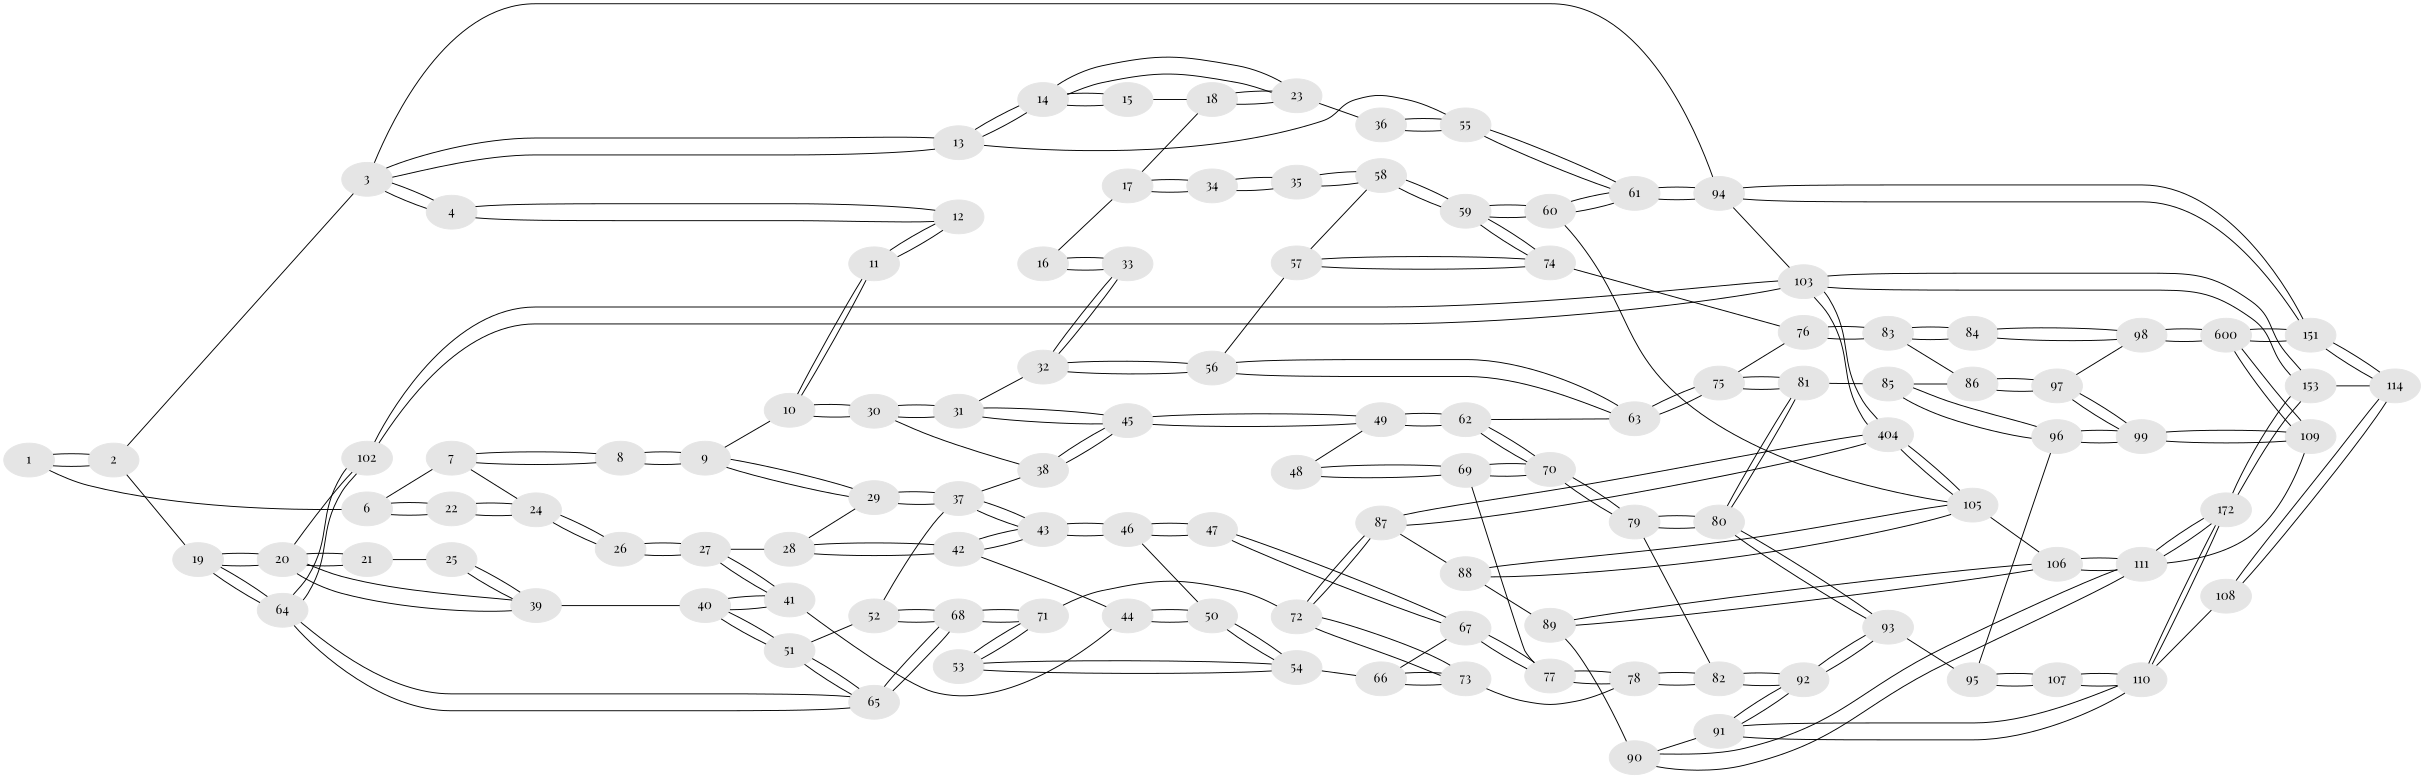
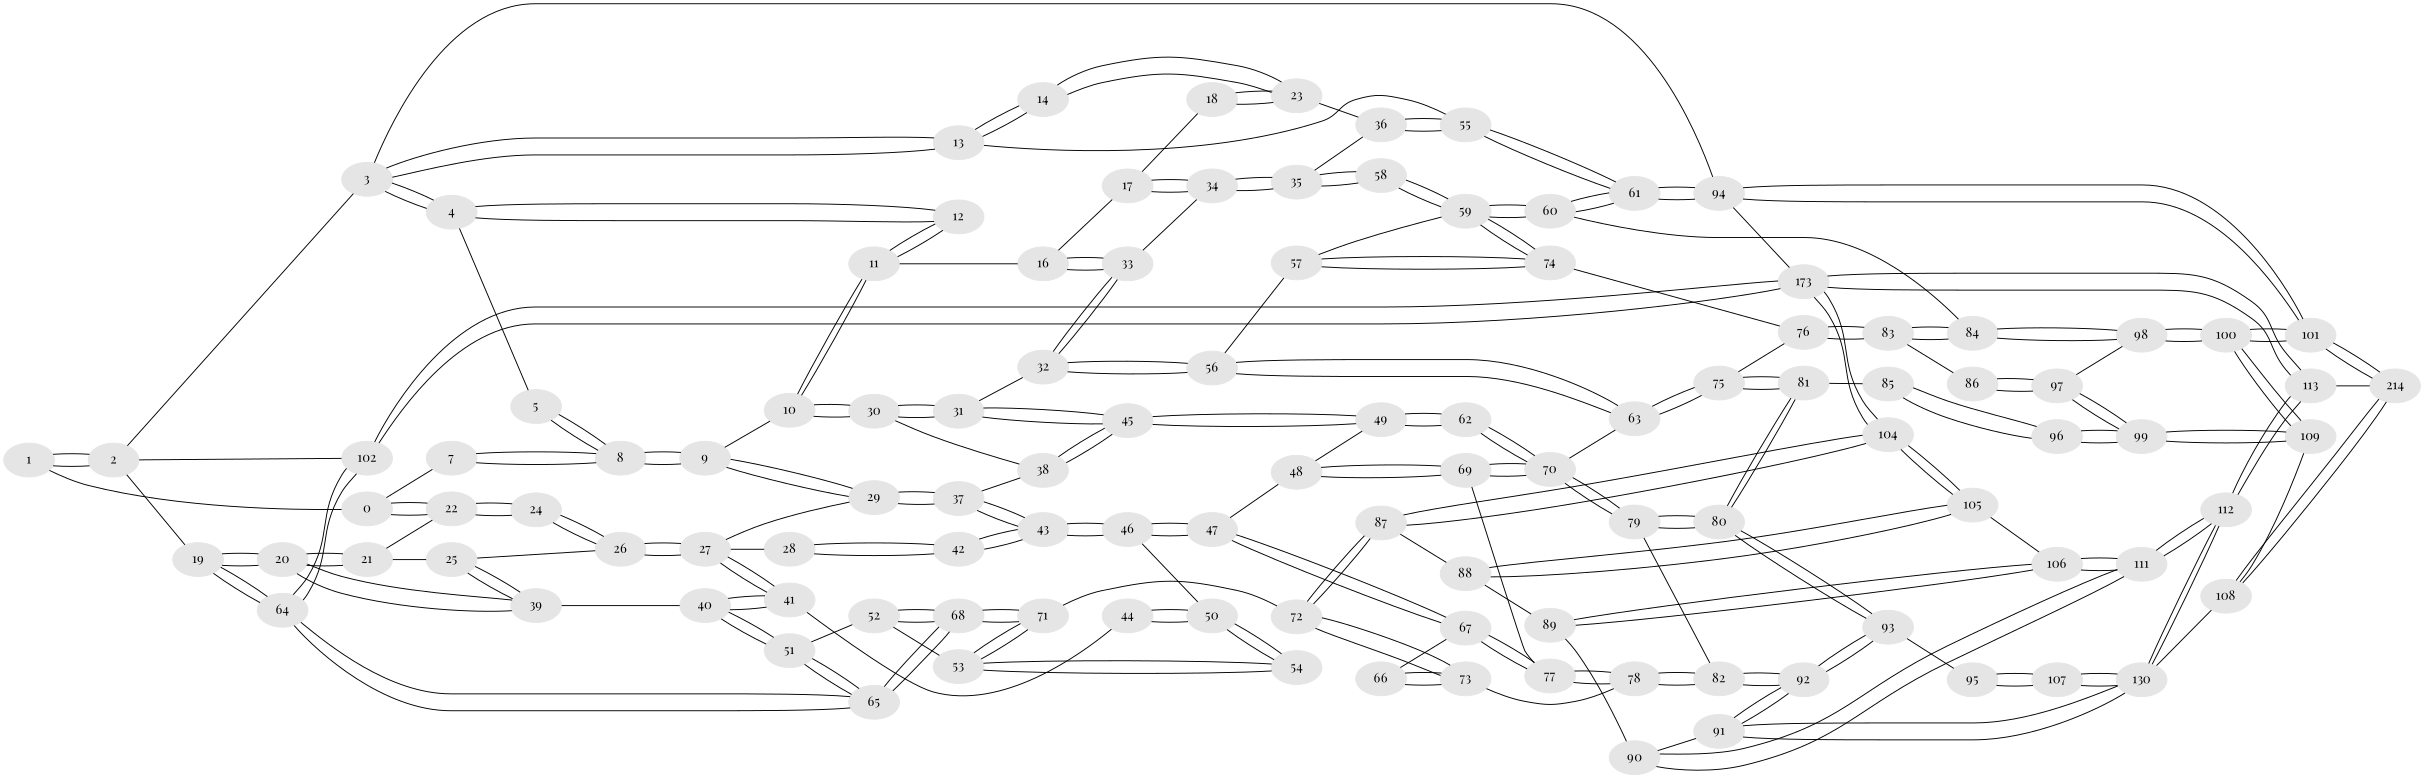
  graph {
    fontname="Playfair Display"
    rankdir=LR
    node [color=gray90 fontname="Playfair Display" style=filled]
    edge [fontname="Playfair Display"]
    1
    2
-   6
+   6 [label=0]
    3
    19
    102
    7
    22
    4
    13
    94
    20
    64
-   103
+   103 [label=173]
+   5
    12
    14
    55
-   101 [label=151]
+   101
    8
    9
    24
    26
    10
    29
    11
    30
    37
    16
    31
    38
    17
    33
-   15
    23
    61
    18
    36
    34
    35
    21
    39
    65
    25
    40
    27
    28
    41
    42
    44
    43
    32
    45
    56
    49
    57
    63
    58
    59
    46
    51
    52
    50
    47
    54
    62
    48
    67
    69
    77
    70
    66
    53
    68
    71
    72
    73
    74
    75
    76
    60
    84
    98
    79
    81
    78
    82
    80
    87
    88
-   104 [label=404]
+   104
    83
    85
    86
    92
    93
    95
    96
    97
-   100 [label=600]
+   100
    99
    89
    105
    90
    106
    91
    111
-   110
-   112 [label=172]
+   110 [label=130]
+   112
    108
    107
-   114
+   114 [label=214]
    109
-   113 [label=153]
+   113
    1 -- 2
    1 -- 2
    1 -- 6
    2 -- 3
    2 -- 19
-   20 -- 102
+   2 -- 102
    6 -- 7
    6 -- 22
    6 -- 22
    3 -- 4
    3 -- 4
    3 -- 13
    3 -- 13
    3 -- 94
    19 -- 20
    19 -- 20
    19 -- 64
    19 -- 64
    102 -- 103
    102 -- 103
    7 -- 8
    7 -- 8
-   7 -- 24
    22 -- 24
    22 -- 24
+   4 -- 5
    4 -- 12
    4 -- 12
    13 -- 14
    13 -- 14
    13 -- 55
    94 -- 103
    94 -- 101
    94 -- 101
    20 -- 21
    20 -- 21
    20 -- 39
    20 -- 39
    64 -- 102
    64 -- 102
    64 -- 65
    64 -- 65
    103 -- 104
    103 -- 104
    103 -- 113
    103 -- 113
-   14 -- 15
-   14 -- 15
+   5 -- 8
+   5 -- 8
    14 -- 23
    14 -- 23
    55 -- 61
    55 -- 61
    101 -- 114
    101 -- 114
    8 -- 9
    8 -- 9
    9 -- 10
    9 -- 29
    9 -- 29
    24 -- 26
    24 -- 26
    26 -- 27
    26 -- 27
    10 -- 11
    10 -- 11
    10 -- 30
    10 -- 30
    29 -- 37
    29 -- 37
    11 -- 12
    11 -- 12
+   11 -- 16
    30 -- 31
    30 -- 31
    30 -- 38
    37 -- 38
    37 -- 43
    37 -- 43
    16 -- 17
    16 -- 33
    16 -- 33
    31 -- 32
    31 -- 45
    31 -- 45
    38 -- 45
    38 -- 45
    17 -- 18
    17 -- 34
    17 -- 34
-   15 -- 18
+   33 -- 34
    23 -- 36
    61 -- 94
    61 -- 94
    18 -- 23
    18 -- 23
    36 -- 55
    36 -- 55
    34 -- 35
    34 -- 35
+   35 -- 36
    35 -- 58
    35 -- 58
+   21 -- 22
    21 -- 25
    39 -- 40
    65 -- 68
    65 -- 68
+   25 -- 26
    25 -- 39
    25 -- 39
    40 -- 41
    40 -- 41
    40 -- 51
    40 -- 51
    27 -- 28
    27 -- 41
    27 -- 41
-   28 -- 29
+   27 -- 29
    28 -- 42
    28 -- 42
    41 -- 44
-   42 -- 44
    42 -- 43
    42 -- 43
    44 -- 50
    44 -- 50
    43 -- 46
    43 -- 46
    32 -- 33
    32 -- 33
    32 -- 56
    32 -- 56
    45 -- 49
    45 -- 49
    56 -- 57
    56 -- 63
    56 -- 63
    49 -- 62
    49 -- 62
-   57 -- 58
+   57 -- 59
    57 -- 74
    57 -- 74
    63 -- 75
    63 -- 75
    58 -- 59
    58 -- 59
    59 -- 74
    59 -- 74
    59 -- 60
    59 -- 60
    46 -- 50
    46 -- 47
    46 -- 47
    51 -- 65
    51 -- 65
    51 -- 52
-   52 -- 37
+   52 -- 53
    52 -- 68
    52 -- 68
    50 -- 54
    50 -- 54
+   47 -- 48
    47 -- 67
    47 -- 67
-   54 -- 66
-   62 -- 63
+   70 -- 63
    62 -- 70
    62 -- 70
    48 -- 49
    48 -- 69
    48 -- 69
    67 -- 77
    67 -- 77
    69 -- 77
    69 -- 70
    69 -- 70
    77 -- 78
    77 -- 78
    70 -- 79
    70 -- 79
    66 -- 67
    66 -- 73
    66 -- 73
    53 -- 54
    53 -- 54
    53 -- 71
    53 -- 71
    68 -- 71
    68 -- 71
    71 -- 72
    72 -- 73
    72 -- 73
    72 -- 87
    72 -- 87
    73 -- 78
    74 -- 76
    75 -- 76
    75 -- 81
    75 -- 81
    76 -- 83
    76 -- 83
    60 -- 61
    60 -- 61
-   60 -- 105
+   60 -- 84
    84 -- 98
    84 -- 98
    98 -- 100
    98 -- 100
    79 -- 82
    79 -- 80
    79 -- 80
    81 -- 85
    78 -- 82
    78 -- 82
    82 -- 92
    82 -- 92
    80 -- 81
    80 -- 81
    80 -- 93
    80 -- 93
    87 -- 88
    87 -- 104
    87 -- 104
    88 -- 89
    88 -- 105
    88 -- 105
    104 -- 105
    104 -- 105
    83 -- 84
    83 -- 84
    83 -- 86
-   85 -- 86
    85 -- 96
    85 -- 96
    86 -- 97
    86 -- 97
    92 -- 93
    92 -- 93
    93 -- 95
-   95 -- 96
    95 -- 107
    95 -- 107
    96 -- 99
    96 -- 99
    97 -- 98
    97 -- 99
    97 -- 99
    100 -- 101
    100 -- 101
    100 -- 109
    100 -- 109
    99 -- 109
    99 -- 109
    89 -- 90
    89 -- 106
    89 -- 106
    105 -- 106
    90 -- 91
    90 -- 111
    90 -- 111
    106 -- 111
    106 -- 111
    91 -- 92
    91 -- 92
    91 -- 110
    91 -- 110
    111 -- 112
    111 -- 112
    110 -- 112
    110 -- 112
    110 -- 108
    112 -- 113
    112 -- 113
    108 -- 114
    108 -- 114
-   111 -- 109
+   108 -- 109
    107 -- 110
    107 -- 110
    113 -- 114
  }
